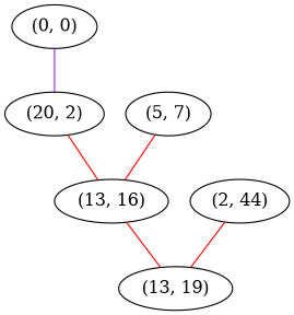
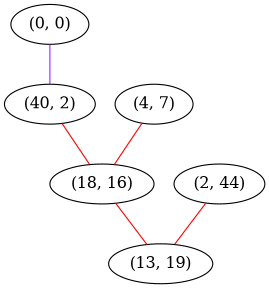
  graph {
    edge [color=red weight=1]
    "(0, 0)"
-   "(20, 2)"
-   "(5, 7)"
-   "(13, 16)"
+   "(20, 2)" [label="(40, 2)"]
+   "(5, 7)" [label="(4, 7)"]
+   "(13, 16)" [label="(18, 16)"]
    "(13, 19)"
    n6 [label="(2, 44)"]
    "(0, 0)" -- "(20, 2)" [color=purple weight=4]
    "(20, 2)" -- "(13, 16)"
    "(5, 7)" -- "(13, 16)"
    "(13, 16)" -- "(13, 19)"
    n6 -- "(13, 19)"
  }
